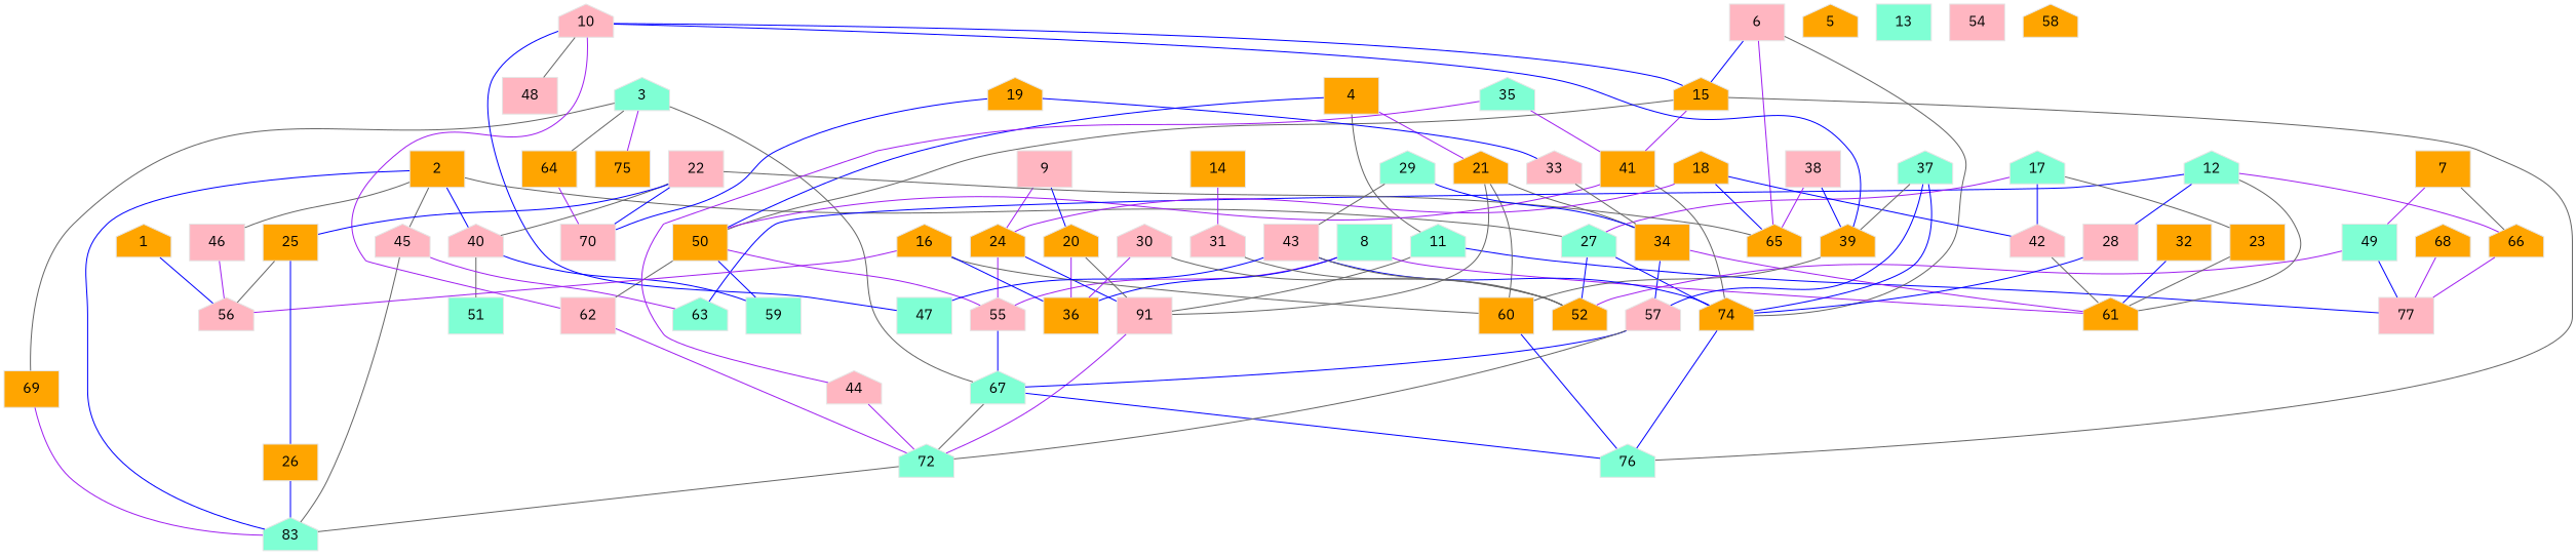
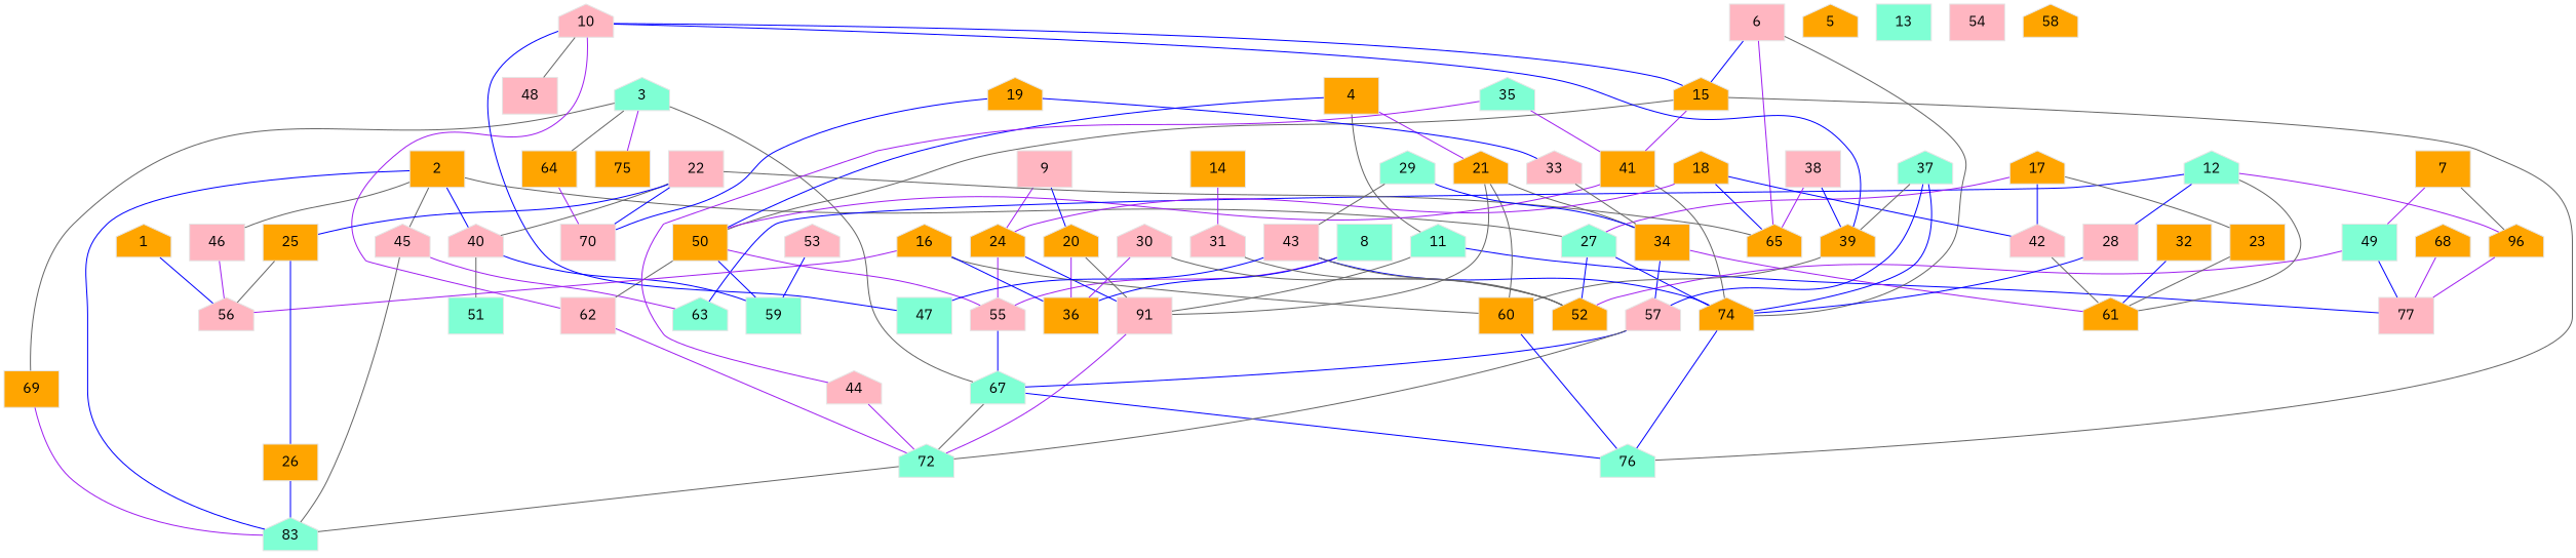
  graph {
    fontname="IBM Plex Sans"
    node [color=gray90 fillcolor=orange fontname="IBM Plex Sans" shape=house style=filled]
    edge [color=blue fontname="IBM Plex Sans"]
    56 [fillcolor=lightpink]
    1
    2 [shape=box]
    27 [fillcolor=aquamarine]
    40 [fillcolor=lightpink]
    45 [fillcolor=lightpink]
    46 [fillcolor=lightpink shape=box]
    n8 [fillcolor=aquamarine label=83]
    74
    52
    51 [fillcolor=aquamarine shape=box]
    59 [fillcolor=aquamarine shape=box]
    63 [fillcolor=aquamarine]
    3 [fillcolor=aquamarine]
    64 [shape=box]
    67 [fillcolor=aquamarine]
    69 [shape=box]
    75 [shape=box]
    70 [fillcolor=lightpink shape=box]
    76 [fillcolor=aquamarine]
    72 [fillcolor=aquamarine]
    4 [shape=box]
    11 [fillcolor=aquamarine]
    21
    50 [shape=box]
    n26 [fillcolor=lightpink label=91 shape=box]
    77 [fillcolor=lightpink shape=box]
    60 [shape=box]
    34 [shape=box]
    55 [fillcolor=lightpink]
    62 [fillcolor=lightpink shape=box]
    5
    6 [fillcolor=lightpink shape=box]
    15
    65
    41 [shape=box]
    7 [shape=box]
    49 [fillcolor=aquamarine shape=box]
-   66
+   66 [label=96]
    8 [fillcolor=aquamarine shape=box]
    36 [shape=box]
    61
    9 [fillcolor=lightpink shape=box]
    20
    24
    10 [fillcolor=lightpink]
    39
    47 [fillcolor=aquamarine shape=box]
    48 [fillcolor=lightpink shape=box]
    12 [fillcolor=aquamarine]
    28 [fillcolor=lightpink shape=box]
    13 [fillcolor=aquamarine shape=box]
    14 [shape=box]
    31 [fillcolor=lightpink]
    16
-   17 [fillcolor=aquamarine]
+   17
    23 [shape=box]
    42 [fillcolor=lightpink]
    18
    33 [fillcolor=lightpink]
    19
    57 [fillcolor=lightpink]
    22 [fillcolor=lightpink shape=box]
    25 [shape=box]
    26 [shape=box]
    29 [fillcolor=aquamarine]
    43 [fillcolor=lightpink shape=box]
    30 [fillcolor=lightpink]
    32 [shape=box]
    35 [fillcolor=aquamarine]
    44 [fillcolor=lightpink]
    37 [fillcolor=aquamarine]
    38 [fillcolor=lightpink shape=box]
+   53 [fillcolor=lightpink]
    54 [fillcolor=lightpink shape=box]
    58
    68
    1 -- 56
    2 -- 27 [color=gray40]
    2 -- 40
    2 -- 45 [color=gray40]
    2 -- 46 [color=gray40]
    2 -- n8
    27 -- 74
    27 -- 52
    40 -- 51 [color=gray40]
    40 -- 59
    45 -- n8 [color=gray40]
    45 -- 63 [color=purple]
    46 -- 56 [color=purple]
    74 -- 76
    3 -- 64 [color=gray40]
    3 -- 67 [color=gray40]
    3 -- 69 [color=gray40]
    3 -- 75 [color=purple]
    64 -- 70 [color=purple]
    67 -- 76
    67 -- 72 [color=gray40]
    69 -- n8 [color=purple]
    72 -- n8 [color=gray40]
    4 -- 11 [color=gray40]
    4 -- 21 [color=purple]
    4 -- 50
    11 -- n26 [color=gray40]
    11 -- 77
    21 -- n26 [color=gray40]
    21 -- 60 [color=gray40]
    21 -- 34 [color=gray40]
    50 -- 59
    50 -- 55 [color=purple]
    50 -- 62 [color=gray40]
    n26 -- 72 [color=purple]
    60 -- 76
    34 -- 61 [color=purple]
    34 -- 57
    55 -- 67
    62 -- 72 [color=purple]
    6 -- 74 [color=gray40]
    6 -- 15
    6 -- 65 [color=purple]
    15 -- 76 [color=gray40]
    15 -- 50 [color=gray40]
    15 -- 41 [color=purple]
    41 -- 74 [color=gray40]
    41 -- 50 [color=purple]
    7 -- 49 [color=purple]
    7 -- 66 [color=gray40]
    49 -- 52 [color=purple]
    49 -- 77
    66 -- 77 [color=purple]
    8 -- 55 [color=purple]
    8 -- 36
-   8 -- 61 [color=purple]
    9 -- 20
    9 -- 24 [color=purple]
    20 -- n26 [color=gray40]
    20 -- 36 [color=purple]
    24 -- n26
    24 -- 55 [color=purple]
    10 -- 62 [color=purple]
    10 -- 15
    10 -- 39
    10 -- 47
    10 -- 48 [color=gray40]
    39 -- 60 [color=gray40]
    12 -- 63
    12 -- 66 [color=purple]
    12 -- 61 [color=gray40]
    12 -- 28
    28 -- 74
    14 -- 31 [color=purple]
    31 -- 52 [color=gray40]
    16 -- 56 [color=purple]
    16 -- 60 [color=gray40]
    16 -- 36
    17 -- 27 [color=purple]
    17 -- 23 [color=gray40]
    17 -- 42
    23 -- 61 [color=gray40]
    42 -- 61 [color=gray40]
    18 -- 65
    18 -- 24 [color=purple]
    18 -- 42
    33 -- 34 [color=gray40]
    19 -- 70
    19 -- 33
    57 -- 67
    57 -- 72 [color=gray40]
    22 -- 40 [color=gray40]
    22 -- 70
    22 -- 65 [color=gray40]
    22 -- 25
    25 -- 56 [color=gray40]
    25 -- 26
    26 -- n8
    29 -- 34
    29 -- 43 [color=gray40]
    43 -- 74
    43 -- 52 [color=gray40]
    43 -- 47
    30 -- 52 [color=gray40]
    30 -- 36 [color=purple]
    32 -- 61
    35 -- 41 [color=purple]
    35 -- 44 [color=purple]
    44 -- 72 [color=purple]
    37 -- 74
    37 -- 39 [color=gray40]
    37 -- 57
    38 -- 65 [color=purple]
    38 -- 39
+   53 -- 59
    68 -- 77 [color=purple]
  }
